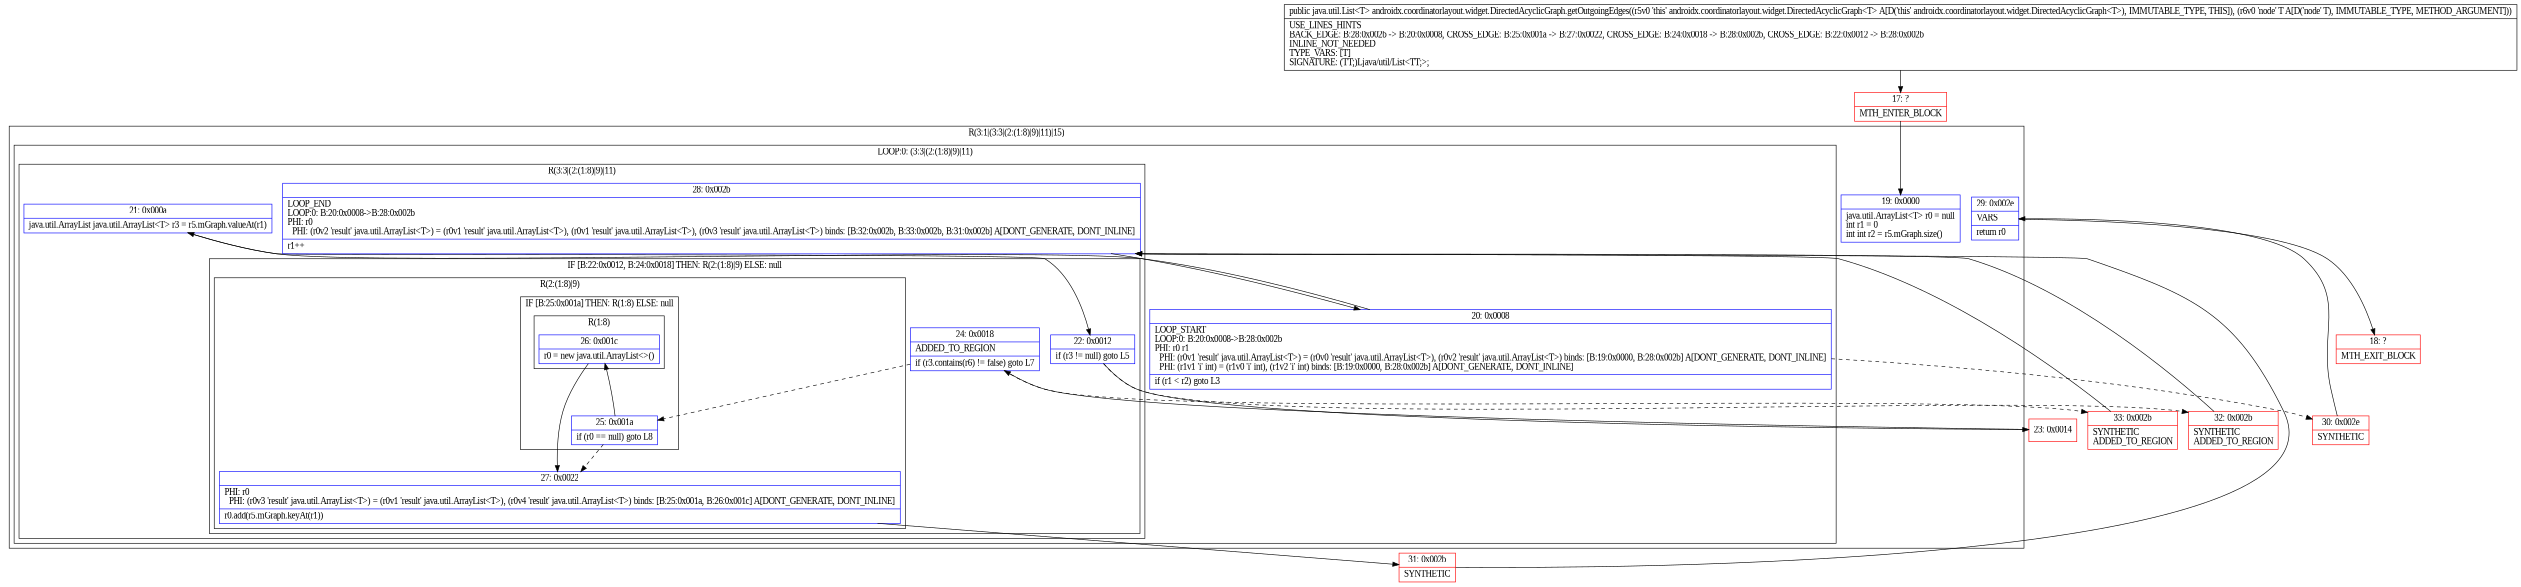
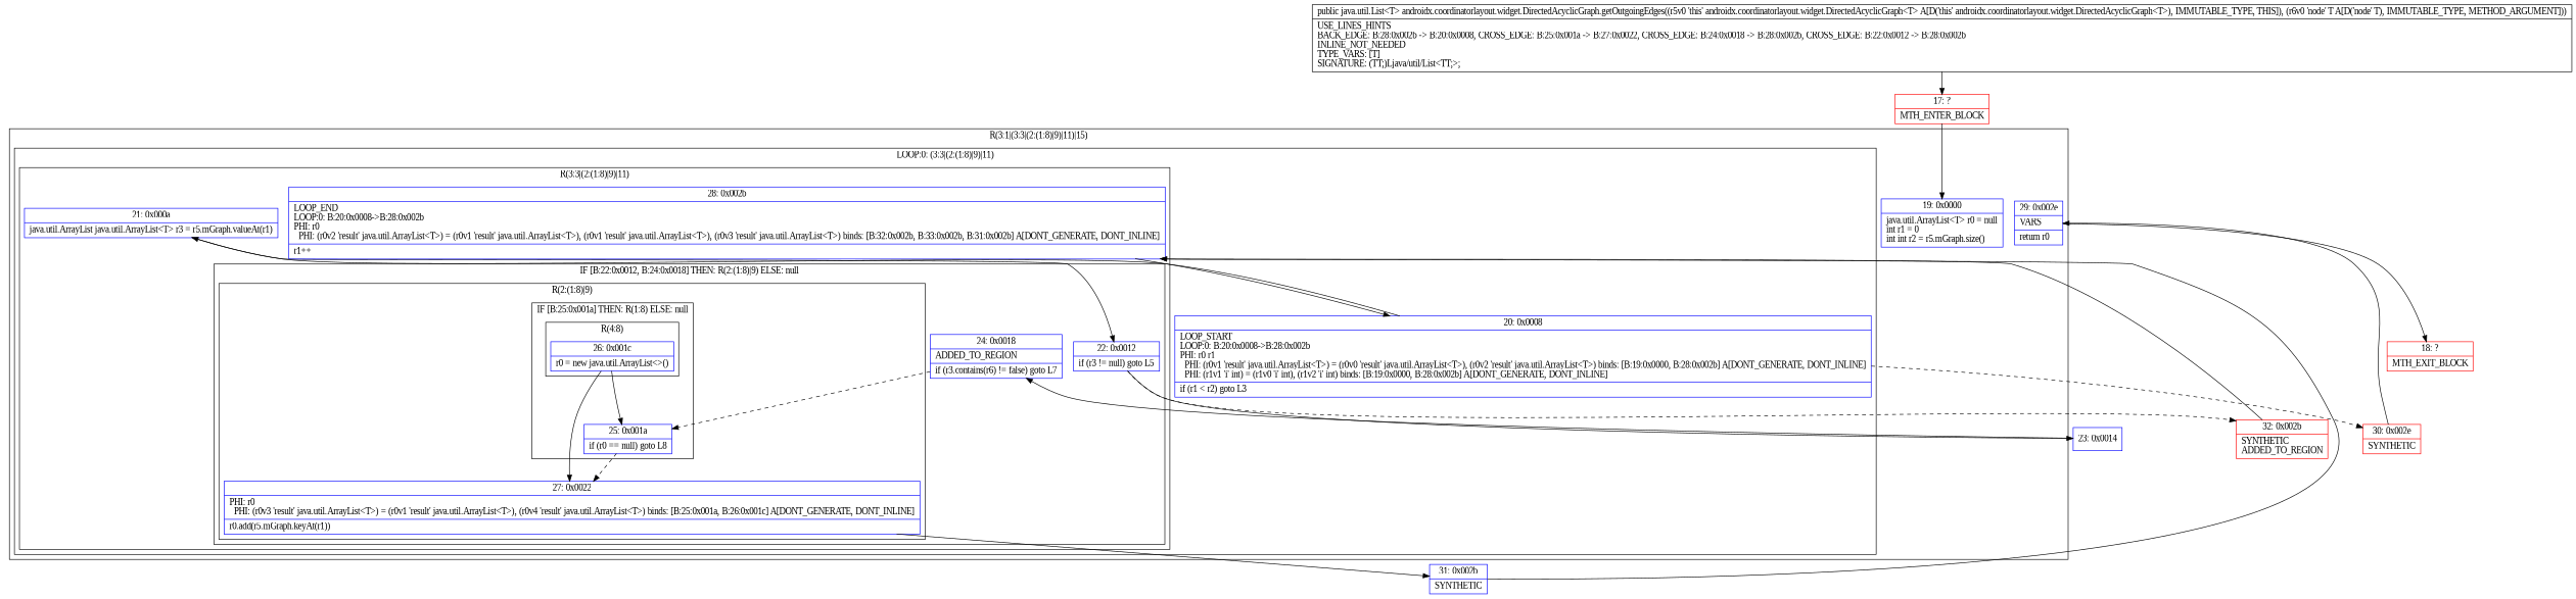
  digraph {
    fontname="Liberation Serif"
    node [color=blue fontname="Liberation Serif" shape=record]
    edge [fontname="Liberation Serif"]
    n1 [label="{26\:\ 0x001c|r0 = new java.util.ArrayList\<\>()\l}"]
    n2 [label="{25\:\ 0x001a|if (r0 == null) goto L8\l}"]
    n3 [label="{27\:\ 0x0022|PHI: r0 \l  PHI: (r0v3 'result' java.util.ArrayList\<T\>) = (r0v1 'result' java.util.ArrayList\<T\>), (r0v4 'result' java.util.ArrayList\<T\>) binds: [B:25:0x001a, B:26:0x001c] A[DONT_GENERATE, DONT_INLINE]\l|r0.add(r5.mGraph.keyAt(r1))\l}"]
    n4 [label="{22\:\ 0x0012|if (r3 != null) goto L5\l}"]
    n5 [label="{24\:\ 0x0018|ADDED_TO_REGION\l|if (r3.contains(r6) != false) goto L7\l}"]
    n6 [label="{21\:\ 0x000a|java.util.ArrayList java.util.ArrayList\<T\> r3 = r5.mGraph.valueAt(r1)\l}"]
    n7 [label="{28\:\ 0x002b|LOOP_END\lLOOP:0: B:20:0x0008\-\>B:28:0x002b\lPHI: r0 \l  PHI: (r0v2 'result' java.util.ArrayList\<T\>) = (r0v1 'result' java.util.ArrayList\<T\>), (r0v1 'result' java.util.ArrayList\<T\>), (r0v3 'result' java.util.ArrayList\<T\>) binds: [B:32:0x002b, B:33:0x002b, B:31:0x002b] A[DONT_GENERATE, DONT_INLINE]\l|r1++\l}"]
    n8 [label="{20\:\ 0x0008|LOOP_START\lLOOP:0: B:20:0x0008\-\>B:28:0x002b\lPHI: r0 r1 \l  PHI: (r0v1 'result' java.util.ArrayList\<T\>) = (r0v0 'result' java.util.ArrayList\<T\>), (r0v2 'result' java.util.ArrayList\<T\>) binds: [B:19:0x0000, B:28:0x002b] A[DONT_GENERATE, DONT_INLINE]\l  PHI: (r1v1 'i' int) = (r1v0 'i' int), (r1v2 'i' int) binds: [B:19:0x0000, B:28:0x002b] A[DONT_GENERATE, DONT_INLINE]\l|if (r1 \< r2) goto L3\l}"]
    n9 [label="{19\:\ 0x0000|java.util.ArrayList\<T\> r0 = null\lint r1 = 0\lint int r2 = r5.mGraph.size()\l}"]
    n10 [label="{29\:\ 0x002e|VARS\l|return r0\l}"]
-   n11 [color=red label="{31\:\ 0x002b|SYNTHETIC\l}"]
-   n12 [color=red label="{23\:\ 0x0014}"]
+   n11 [label="{31\:\ 0x002b|SYNTHETIC\l}"]
+   n12 [label="{23\:\ 0x0014}"]
    n13 [color=red label="{32\:\ 0x002b|SYNTHETIC\lADDED_TO_REGION\l}"]
-   n14 [color=red label="{33\:\ 0x002b|SYNTHETIC\lADDED_TO_REGION\l}"]
    n15 [color=red label="{30\:\ 0x002e|SYNTHETIC\l}"]
    n16 [color=red label="{18\:\ ?|MTH_EXIT_BLOCK\l}"]
    n17 [color=red label="{17\:\ ?|MTH_ENTER_BLOCK\l}"]
    n18 [label="{public java.util.List\<T\> androidx.coordinatorlayout.widget.DirectedAcyclicGraph.getOutgoingEdges((r5v0 'this' androidx.coordinatorlayout.widget.DirectedAcyclicGraph\<T\> A[D('this' androidx.coordinatorlayout.widget.DirectedAcyclicGraph\<T\>), IMMUTABLE_TYPE, THIS]), (r6v0 'node' T A[D('node' T), IMMUTABLE_TYPE, METHOD_ARGUMENT]))  | USE_LINES_HINTS\lBACK_EDGE: B:28:0x002b \-\> B:20:0x0008, CROSS_EDGE: B:25:0x001a \-\> B:27:0x0022, CROSS_EDGE: B:24:0x0018 \-\> B:28:0x002b, CROSS_EDGE: B:22:0x0012 \-\> B:28:0x002b\lINLINE_NOT_NEEDED\lTYPE_VARS: [T]\lSIGNATURE: (TT;)Ljava\/util\/List\<TT;\>;\l}" color=""]
    subgraph cluster_1 {
      label="R(3:1|(3:3|(2:(1:8)|9)|11)|15)"
      n9
      n10
      subgraph cluster_2 {
        label="LOOP:0: (3:3|(2:(1:8)|9)|11)"
        n8
        subgraph cluster_3 {
          label="R(3:3|(2:(1:8)|9)|11)"
          n6
          n7
          subgraph cluster_4 {
            label="IF [B:22:0x0012, B:24:0x0018] THEN: R(2:(1:8)|9) ELSE: null"
            n4
            n5
            subgraph cluster_5 {
              label="R(2:(1:8)|9)"
              n3
              subgraph cluster_6 {
                label="IF [B:25:0x001a] THEN: R(1:8) ELSE: null"
                n2
                subgraph cluster_7 {
-                 label="R(1:8)"
+                 label="R(4:8)"
                  n1
                }
              }
            }
          }
        }
      }
    }
    n1 -> n3
-   n2 -> n1
+   n1 -> n2
    n2 -> n3 [style=dashed]
    n3 -> n11
    n4 -> n12
    n4 -> n13 [style=dashed]
    n5 -> n2 [style=dashed]
-   n5 -> n14 [style=dashed]
    n6 -> n4
    n7 -> n8
    n8 -> n6
    n8 -> n15 [style=dashed]
    n10 -> n16
    n11 -> n7
    n12 -> n5
    n13 -> n7
-   n14 -> n7
    n15 -> n10
    n17 -> n9
    n18 -> n17
  }
